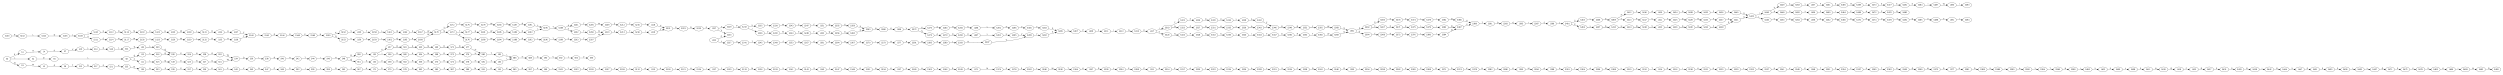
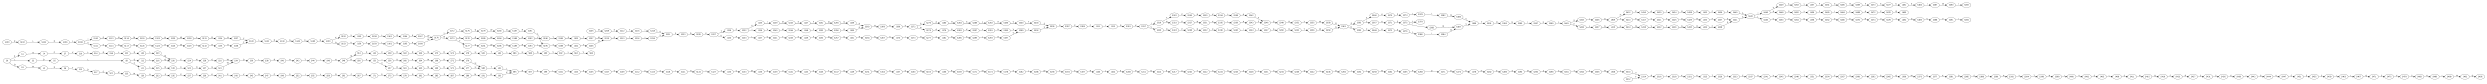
  strict digraph {
    fontname=Nunito
    rankdir=LR
    node [fontname=Nunito]
    edge [fontname=Nunito]
    S0
    S1
    S2
    S3
    S4
    S5
    S6
    S7
    S8
    S9
    S10
    S11
    S12
    S13
    S14
    S15
    S16
    S17
    S18
    S19
    S20
    S21
    S22
    S23
    S24
    S25
    S26
    S27
    S28
    S29
    S30
    S31
    S32
    S33
    S34
    S35
    S36
    S37
    S38
    S39
    S40
    S41
    S42
    S43
    S44
    S45
    S46
    S47
    S48
    S49
    S50
    S51
    S52
    S53
    S54
    S55
    S56
    S57
    S58
    S59
    S60
    S61
    S62
    S63
    S64
    S65
    S66
    S67
    S68
    S69
    S70
    S71
    S72
    S73
    S74
    S75
    S76
    S77
    S78
    S79
    S80
    S81
    S82
    S83
    S84
    S85
    S86
    S87
    S88
    S89
    S90
    S91
    S92
    S93
    S94
    S95
    S96
    S97
    S99
    S101
    S100
    S102
    S103
    S104
    S105
    S106
    S107
    S108
    S109
    S110
    S111
    S112
    S113
    S114
    S115
    S116
    S117
    S118
    S119
    S120
    S121
    S122
    S123
    S124
    S125
    S126
    S127
    S128
    S129
    S130
    S131
    S132
    S133
    S134
    S135
    S136
    S137
    S138
    S139
    S140
    S141
    S142
    S143
    S144
    S145
    S146
    S147
    S148
    S149
    S150
    S151
    S152
    S153
    S154
    S155
    S156
    S157
    S158
    S159
    S160
    S161
    S162
    S163
    S164
    S165
    S166
    S167
    S168
    S169
    S170
    S171
    S172
    S173
    S174
    S175
    S176
    S177
    S178
    S179
    S180
    S181
    S182
    S183
    S184
    S185
    S186
    S187
    S188
    S189
    S190
    S191
    S192
    S193
    S194
    S195
    S196
    S197
    S198
    S199
    S200
-   S201
    S202
    S203
    S204
    S205
    S206
    S207
    S208
    S209
    S210
    S211
    S212
    S213
    S214
    S215
    S216
    S217
    S218
    S219
    S220
    S221
    S222
    S223
    S224
    S225
    S226
    S227
    S228
    S229
    S230
    S231
    S232
    S233
    S234
    S235
    S236
    S237
    S238
    S239
    S240
    S241
    S242
    S243
    S244
    S245
    S246
    S247
    S248
    S249
    S250
    S251
    S252
    S253
    S254
    S255
    S256
    S257
    S258
    S259
    S260
    S261
    S262
    S263
    S264
    S265
    S266
    S267
    S268
    S269
    S270
    S271
    S272
    S273
    S274
    S275
    S276
    S277
    S278
    S279
    S280
    S281
    S282
    S283
    S284
    S285
    S286
    S287
    S288
    S289
    S290
    S291
    S292
    S293
    S294
    S295
    S296
    S297
    S298
    S299
    S300
    S301
    S302
    S303
    S304
    S305
    S306
    S307
    S308
    S309
    S310
    S311
    S312
    S313
    S314
    S315
    S316
    S317
    S318
    S319
    S320
    S321
    S322
    S323
    S324
    S325
    S326
    S327
    S328
    S329
    S330
    S331
    S332
    S333
    S334
    S335
    S336
    S337
    S338
    S339
    S340
    S341
    S342
    S343
    S344
    S345
    S346
    S347
    S348
    S349
    S350
    S351
    S352
    S353
    S354
    S355
    S356
    S357
    S358
    S359
    S360
    S361
    S362
    S363
    S364
    S365
    S366
    S367
    S368
    S369
    S370
    S371
    S372
    S373
    S374
    S375
    S376
    S377
    S378
    S379
    S380
    S381
    S382
    S383
    S384
    S385
    S386
    S387
    S388
    S389
    S390
    S391
    S392
    S393
    S394
    S395
    S396
    S397
    S398
    S399
    S400
    S401
    S402
    S403
    S404
    S405
    S406
    S407
    S408
    n409 [label=S809]
    S410
    S411
    S412
    S413
    S414
    S415
    S416
    S417
    S418
    S419
    S420
    S421
    S422
    S423
    S424
    S425
    S426
    S427
    S428
    S429
    S430
    S431
    S432
    S433
    S434
    S435
    S436
    S437
    S438
    S439
    S440
    S441
    S442
    S443
    S444
    S445
    S446
    S447
    S448
    S449
    S450
    S451
    S452
    S453
    S454
    S455
    S456
    S457
    S458
    S459
    S460
    S461
    S462
    S463
    S464
    S465
    S466
    S467
    S468
    S469
    S470
    S471
    S472
    S473
    S474
    S475
    S476
    S477
    S478
    S479
    S480
    S481
    S482
    S483
    S484
    S485
    S486
    S487
    S488
    S489
    S490
    S491
    S492
    S493
    S494
    S495
    S0 -> S1 [label=K]
    S0 -> S2 [label=L]
    S0 -> S3 [label=Q]
    S1 -> S4 [label=R]
    S2 -> S5 [label=D]
    S3 -> S6 [label=M]
    S4 -> S7 [label=P]
    S5 -> S8 [label=L]
    S6 -> S9 [label=G]
    S7 -> S10 [label=V]
    S8 -> S11 [label=C]
    S8 -> S12 [label=G]
    S9 -> S13 [label=T]
    S10 -> S14 [label=L]
    S11 -> S15 [label=L]
    S12 -> S16 [label=L]
    S13 -> S17 [label=D]
    S14 -> S18 [label=D]
    S15 -> S19 [label=Q]
    S16 -> S20 [label=Q]
    S17 -> S21 [label=E]
    S18 -> S22 [label=L]
    S19 -> S23 [label=E]
    S20 -> S24 [label=E]
    S21 -> S25 [label=K]
    S22 -> S26 [label=G]
    S23 -> S27 [label=N]
    S24 -> S28 [label=N]
    S25 -> S29 [label=M]
    S26 -> S30 [label=L]
    S27 -> S31 [label=G]
    S28 -> S32 [label=G]
    S29 -> S33 [label=A]
    S30 -> S20 [label=Q]
    S31 -> S34 [label=W]
    S32 -> S34 [label=W]
    S33 -> S35 [label=S]
    S34 -> S36 [label=D]
    S35 -> S37 [label=E]
    S36 -> S38 [label=L]
    S37 -> S39 [label=E]
    S38 -> S40 [label=R]
    S39 -> S41 [label=K]
    S40 -> S42 [label=A]
    S41 -> S43 [label=E]
    S42 -> S44 [label=T]
    S43 -> S45 [label=V]
    S44 -> S46 [label=I]
    S45 -> S47 [label=N]
    S46 -> S48 [label=H]
    S47 -> S49 [label=P]
    S48 -> S50 [label=R]
    S48 -> S51 [label=Q]
    S49 -> S52 [label=S]
    S50 -> S53 [label=K]
    S51 -> S54 [label=K]
    S52 -> S55 [label=I]
    S53 -> S56 [label=I]
    S53 -> S57 [label=V]
    S54 -> S58 [label=V]
    S55 -> S59 [label=L]
    S56 -> S60 [label=D]
    S57 -> S61 [label=D]
    S58 -> S62 [label=D]
    S59 -> S63 [label=R]
    S60 -> S64 [label=K]
    S61 -> S65 [label=K]
    S62 -> S66 [label=R]
    S63 -> S67 [label=F]
    S64 -> S68 [label=M]
    S65 -> S69 [label=M]
    S66 -> S70 [label=M]
    S67 -> S71 [label=A]
    S68 -> S72 [label=R]
    S69 -> S73 [label=R]
    S70 -> S74 [label=R]
    S71 -> S75 [label=S]
    S72 -> S76 [label=D]
    S73 -> S77 [label=D]
    S74 -> S78 [label=D]
    S75 -> S79 [label=C]
    S76 -> S80 [label=H]
    S77 -> S80 [label=H]
    S78 -> S81 [label=H]
    S79 -> S82 [label=G]
    S80 -> S83 [label=T]
    S81 -> S84 [label=T]
    S82 -> S85 [label=K]
-   S83 -> S86 [label=L]
+   S83 -> S95 [label=L]
    S84 -> S86 [label=L]
    S85 -> S87 [label=S]
    S86 -> S88 [label=H]
    S87 -> S89 [label=L]
    S88 -> S90 [label=G]
    S89 -> S91 [label=M]
    S90 -> S92 [label=V]
    S91 -> S93 [label=G]
    S92 -> S94 [label=L]
    S93 -> S95 [label=K]
    S94 -> S96 [label=V]
    S95 -> S97 [label=R]
    S97 -> S99 [label=K]
    S99 -> S101 [label=L]
    S101 -> S103 [label=Y]
    S100 -> S102 [label=R]
    S102 -> S104 [label=L]
    S103 -> S105 [label=E]
    S104 -> S106 [label=D]
    S105 -> S107 [label=S]
    S106 -> S108 [label=L]
    S107 -> S109 [label=V]
    S108 -> S110 [label=I]
    S108 -> S111 [label=V]
    S109 -> S112 [label=L]
    S110 -> S113 [label=E]
    S111 -> S114 [label=E]
    S112 -> S115 [label=A]
    S113 -> S116 [label=N]
    S114 -> S117 [label=N]
    S115 -> S118 [label=A]
    S116 -> S119 [label=M]
    S117 -> S120 [label=M]
    S118 -> S121 [label=I]
    S119 -> S122 [label=V]
    S120 -> S123 [label=I]
    S121 -> S124 [label=H]
    S122 -> S125 [label=H]
    S123 -> S126 [label=H]
    S124 -> S127 [label=I]
    S125 -> S128 [label=W]
    S126 -> S129 [label=W]
    S127 -> S130 [label=Y]
    S128 -> S131 [label=L]
    S129 -> S132 [label=L]
    S130 -> S133 [label=C]
    S131 -> S134 [label=R]
    S132 -> S135 [label=R]
    S133 -> S136 [label=M]
    S134 -> S137 [label=H]
    S135 -> S138 [label=H]
    S136 -> S139 [label=S]
    S137 -> S140 [label=F]
    S138 -> S140 [label=F]
    S139 -> S141 [label=V]
    S140 -> S142 [label=L]
    S141 -> S143 [label=E]
    S142 -> S144 [label=D]
    S143 -> S145 [label=S]
    S144 -> S146 [label=G]
    S145 -> S147 [label=Y]
    S146 -> S148 [label=E]
    S147 -> S149 [label=N]
    S148 -> S150 [label=N]
    S149 -> S151 [label=G]
    S150 -> S152 [label=K]
    S150 -> S153 [label=R]
    S151 -> S154 [label=N]
    S152 -> S155 [label=V]
    S153 -> S156 [label=V]
    S154 -> S157 [label=K]
    S155 -> S158 [label=Y]
    S156 -> S159 [label=Y]
    S157 -> S160 [label=K]
    S158 -> S161 [label=L]
    S159 -> S162 [label=L]
    S160 -> S163 [label=H]
    S161 -> S164 [label=Q]
    S162 -> S165 [label=Q]
    S163 -> S166 [label=V]
    S164 -> S167 [label=K]
    S165 -> S168 [label=K]
    S166 -> S169 [label=R]
    S167 -> S170 [label=W]
    S168 -> S170 [label=W]
    S169 -> S171 [label=A]
    S170 -> S172 [label=L]
    S170 -> S173 [label=M]
    S171 -> S174 [label=M]
    S172 -> S175 [label=T]
    S173 -> S176 [label=A]
    S173 -> S177 [label=T]
    S174 -> S178 [label=S]
    S175 -> S179 [label=G]
    S176 -> S180 [label=G]
    S177 -> S181 [label=G]
    S178 -> S182 [label=E]
    S179 -> S183 [label=W]
    S180 -> S184 [label=W]
    S181 -> S185 [label=W]
    S182 -> S186 [label=L]
    S183 -> S187 [label=D]
    S184 -> S188 [label=E]
    S185 -> S189 [label=D]
    S186 -> S190 [label=W]
    S187 -> S191 [label=R]
    S188 -> S192 [label=R]
    S189 -> S193 [label=R]
    S190 -> S194 [label=T]
    S191 -> S195 [label=L]
    S192 -> S196 [label=L]
    S193 -> S195 [label=L]
    S194 -> S197 [label=K]
    S195 -> S198 [label=T]
    S196 -> S199 [label=T]
    S197 -> S200 [label=R]
-   S198 -> S201 [label=A]
    S198 -> S202 [label=S]
    S199 -> S203 [label=S]
    S200 -> S204 [label=L]
-   S201 -> S205 [label=T]
    S202 -> S206 [label=T]
    S203 -> S207 [label=T]
    S204 -> S208 [label=E]
    S205 -> S209 [label=M]
    S206 -> S210 [label=M]
    S207 -> S210 [label=M]
    S208 -> S211 [label=P]
    S209 -> S212 [label=E]
    S210 -> S213 [label=E]
    S211 -> S214 [label=N]
    S212 -> S215 [label=T]
    S213 -> S216 [label=T]
    S214 -> S217 [label=E]
    S215 -> S218 [label=I]
    S216 -> S219 [label=I]
    S217 -> S220 [label=A]
    S218 -> S221 [label=V]
    S219 -> S221 [label=V]
    S220 -> S222 [label=Y]
    S221 -> S223 [label=S]
    S222 -> S224 [label=S]
    S223 -> S225 [label=D]
    S224 -> S226 [label=K]
    S225 -> S227 [label=E]
    S226 -> S228 [label=A]
    S227 -> S229 [label=T]
    S227 -> S230 [label=V]
    S228 -> S231 [label=L]
    S229 -> S232 [label=P]
-   S233 -> S230 [label=P]
+   S230 -> S233 [label=P]
    S231 -> S234 [label=S]
    S232 -> S235 [label=V]
    S232 -> S236 [label=I]
    S233 -> S237 [label=L]
    S234 -> S238 [label=C]
    S235 -> S239 [label=I]
    S236 -> S240 [label=V]
    S237 -> S241 [label=V]
    S238 -> S242 [label=Q]
    S239 -> S243 [label=M]
    S240 -> S244 [label=M]
    S241 -> S245 [label=T]
    S242 -> S246 [label=L]
    S243 -> S247 [label=E]
    S244 -> S248 [label=E]
    S245 -> S249 [label=E]
    S246 -> S250 [label=D]
    S247 -> S251 [label=F]
    S248 -> S252 [label=F]
    S249 -> S253 [label=F]
    S250 -> S254 [label=I]
    S251 -> S255 [label=Q]
    S252 -> S256 [label=Q]
    S253 -> S257 [label=Q]
    S254 -> S258 [label=L]
    S255 -> S259 [label=G]
    S256 -> S260 [label=G]
    S257 -> S261 [label=G]
    S258 -> S262 [label=M]
    S259 -> S263 [label=K]
    S260 -> S263 [label=K]
    S261 -> S264 [label=R]
    S262 -> S265 [label=E]
    S263 -> S266 [label=N]
    S264 -> S267 [label=N]
    S265 -> S268 [label=P]
    S266 -> S269 [label=K]
    S267 -> S270 [label=K]
    S268 -> S271 [label=D]
    S269 -> S272 [label=V]
    S270 -> S273 [label=I]
    S271 -> S274 [label=D]
    S272 -> S275 [label=N]
    S272 -> S276 [label=G]
    S273 -> S277 [label=H]
    S274 -> S278 [label=K]
    S275 -> S279 [label=A]
    S276 -> S280 [label=A]
    S277 -> S281 [label=A]
    S278 -> S282 [label=H]
    S279 -> S283 [label=N]
    S280 -> S284 [label=H]
    S281 -> S285 [label=N]
    S282 -> S286 [label=E]
    S283 -> S287 [label=K]
    S284 -> S288 [label=K]
    S285 -> S289 [label=K]
    S286 -> S290 [label=K]
    S287 -> S291 [label=L]
    S288 -> S292 [label=L]
    S289 -> S293 [label=L]
    S290 -> S294 [label=M]
    S291 -> S295 [label=H]
    S292 -> S296 [label=H]
    S293 -> S297 [label=H]
    S294 -> S298 [label=A]
    S295 -> S299 [label=V]
    S296 -> S300 [label=V]
    S297 -> S299 [label=V]
    S298 -> S301 [label=A]
    S299 -> S302 [label=Y]
    S300 -> S303 [label=Y]
    S301 -> S304 [label=T]
    S302 -> S305 [label=S]
    S303 -> S305 [label=S]
    S304 -> S306 [label=A]
    S305 -> S307 [label=S]
    S306 -> S308 [label=M]
    S307 -> S309 [label=P]
    S308 -> S310 [label=L]
    S309 -> S311 [label=F]
-   S310 -> S312 [label=V]
+   S310 -> S314 [label=V]
    S311 -> S313 [label=I]
    S312 -> S314 [label=T]
    S313 -> S315 [label=G]
    S314 -> S316 [label=R]
    S315 -> S317 [label=K]
    S316 -> S318 [label=I]
    S317 -> S319 [label=I]
    S317 -> S320 [label=V]
    S318 -> S321 [label=K]
    S319 -> S322 [label=T]
    S319 -> S323 [label=N]
    S320 -> S324 [label=N]
    S321 -> S325 [label=K]
    S322 -> S326 [label=P]
    S323 -> S327 [label=P]
    S324 -> S328 [label=P]
    S325 -> S329 [label=T]
    S326 -> S330 [label=N]
    S327 -> S331 [label=N]
    S328 -> S332 [label=N]
    S329 -> S333 [label=L]
    S330 -> S334 [label=K]
    S331 -> S335 [label=K]
    S332 -> S336 [label=K]
    S333 -> S337 [label=E]
    S334 -> S338 [label=L]
    S335 -> S339 [label=L]
    S336 -> S340 [label=L]
    S337 -> S341 [label=K]
    S338 -> S342 [label=A]
    S339 -> S343 [label=A]
    S340 -> S344 [label=I]
    S341 -> S345 [label=V]
    S342 -> S346 [label=F]
    S343 -> S346 [label=F]
    S344 -> S347 [label=F]
    S345 -> S348 [label=E]
    S346 -> S349 [label=G]
    S347 -> S350 [label=G]
    S348 -> S351 [label=T]
    S349 -> S352 [label=R]
    S350 -> S353 [label=R]
    S351 -> S354 [label=P]
    S352 -> S355 [label=Y]
    S353 -> S356 [label=Y]
    S354 -> S357 [label=F]
    S355 -> S358 [label=W]
    S356 -> S359 [label=W]
    S357 -> S360 [label=S]
    S358 -> S361 [label=G]
    S359 -> S361 [label=G]
    S360 -> S362 [label=T]
    S361 -> S363 [label=E]
    S361 -> S364 [label=D]
    S362 -> S365 [label=G]
    S363 -> S366 [label=S]
    S363 -> S367 [label=C]
    S364 -> S368 [label=C]
    S365 -> S369 [label=Q]
    S366 -> S370 [label=K]
    S367 -> S371 [label=K]
    S368 -> S372 [label=K]
    S369 -> S373 [label=M]
    S370 -> S374 [label=E]
    S371 -> S375 [label=E]
    S372 -> S376 [label=E]
    S373 -> S377 [label=G]
    S374 -> S378 [label=L]
    S375 -> S379 [label=L]
    S376 -> S380 [label=L]
    S377 -> S381 [label=K]
    S378 -> S382 [label=I]
-   S379 -> S383 [label=I]
+   S375 -> S383 [label=I]
    S380 -> S384 [label=I]
    S381 -> S385 [label=D]
    S382 -> S386 [label=Q]
    S383 -> S387 [label=Q]
    S384 -> S387 [label=Q]
    S385 -> S388 [label=S]
    S386 -> S389 [label=V]
    S387 -> S389 [label=V]
    S388 -> S390 [label=I]
    S389 -> S391 [label=T]
    S390 -> S392 [label=A]
    S391 -> S393 [label=D]
    S392 -> S394 [label=Y]
    S393 -> S395 [label=G]
    S394 -> S396 [label=T]
    S395 -> S397 [label=I]
    S396 -> S398 [label=N]
    S397 -> S399 [label=E]
    S398 -> S400 [label=I]
    S399 -> S401 [label=L]
    S400 -> S402 [label=V]
    S401 -> S403 [label=S]
    S401 -> S404 [label=P]
    S402 -> S405 [label=S]
    S403 -> S406 [label=L]
    S404 -> S407 [label=L]
    S405 -> S408 [label=L]
    S406 -> n409 [label=G]
    S407 -> S410 [label=G]
    S408 -> S411 [label=S]
    n409 -> S412 [label=H]
    n409 -> S413 [label=Y]
    S410 -> S414 [label=H]
    S411 -> S415 [label=N]
    S412 -> S416 [label=P]
    S413 -> S417 [label=P]
    S414 -> S418 [label=Q]
    S415 -> S419 [label=Q]
    S416 -> S420 [label=A]
    S417 -> S421 [label=V]
    S418 -> S422 [label=V]
    S419 -> S423 [label=F]
    S420 -> S424 [label=T]
    S421 -> S425 [label=T]
    S422 -> S426 [label=T]
    S423 -> S427 [label=R]
    S424 -> S428 [label=G]
    S425 -> S429 [label=G]
    S426 -> S430 [label=G]
    S427 -> S431 [label=S]
    S428 -> S432 [label=R]
    S429 -> S433 [label=R]
    S430 -> S434 [label=R]
    S431 -> S435 [label=S]
    S432 -> S436 [label=F]
    S433 -> S437 [label=F]
    S434 -> S438 [label=F]
    S435 -> S439 [label=G]
    S436 -> S440 [label=S]
    S437 -> S441 [label=S]
    S438 -> S441 [label=S]
    S439 -> S442 [label=I]
    S440 -> S443 [label=A]
    S441 -> S443 [label=A]
    S442 -> S444 [label=G]
    S443 -> S445 [label=I]
    S443 -> S446 [label=L]
    S444 -> S447 [label=V]
    S445 -> S448 [label=A]
    S445 -> S449 [label=V]
    S446 -> S450 [label=V]
    S447 -> S451 [label=E]
    S448 -> S452 [label=S]
    S449 -> S453 [label=A]
    S450 -> S454 [label=V]
    S451 -> S455 [label=E]
    S452 -> S456 [label=L]
    S453 -> S457 [label=L]
    S454 -> S458 [label=G]
    S455 -> S459 [label=S]
    S456 -> S460 [label=F]
    S457 -> S461 [label=F]
    S458 -> S462 [label=K]
    S459 -> S463 [label=I]
    S460 -> S464 [label=I]
    S461 -> S465 [label=K]
    S462 -> S466 [label=E]
    S463 -> S467 [label=L]
    S464 -> S468 [label=F]
    S465 -> S469 [label=R]
    S466 -> S470 [label=E]
    S467 -> S471 [label=Q]
    S468 -> S472 [label=A]
    S469 -> S473 [label=F]
    S470 -> S474 [label=R]
    S471 -> S475 [label=S]
    S472 -> S476 [label=C]
    S473 -> S477 [label=K]
    S474 -> S478 [label=V]
    S475 -> S479 [label=V]
    S476 -> S480 [label=Q]
    S477 -> S481 [label=K]
    S478 -> S482 [label=T]
    S479 -> S483 [label=S]
    S481 -> S484 [label=K]
    S482 -> S485 [label=G]
    S483 -> S486 [label=K]
    S484 -> S487 [label=I]
    S485 -> S488 [label=V]
    S486 -> S489 [label=I]
    S487 -> S490 [label=W]
    S488 -> S491 [label=F]
    S489 -> S492 [label=M]
    S490 -> S493 [label=I]
    S491 -> S494 [label=I]
    S492 -> S495 [label=Q]
  }
